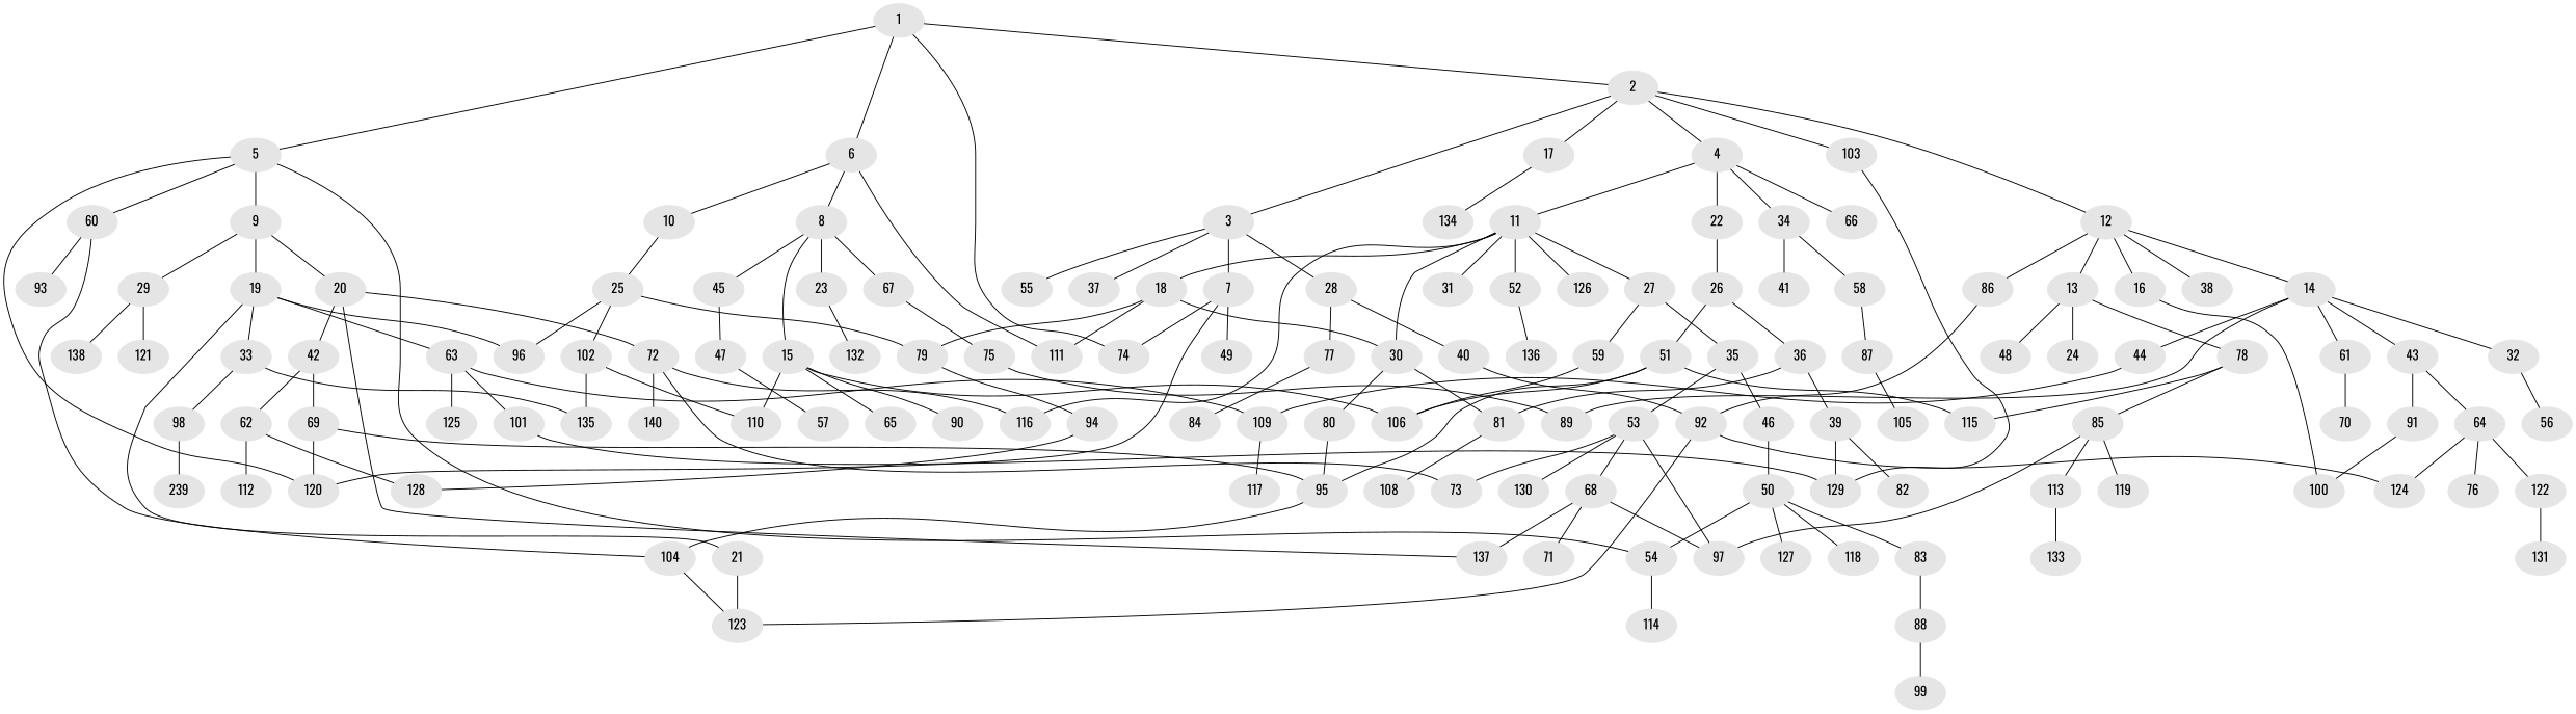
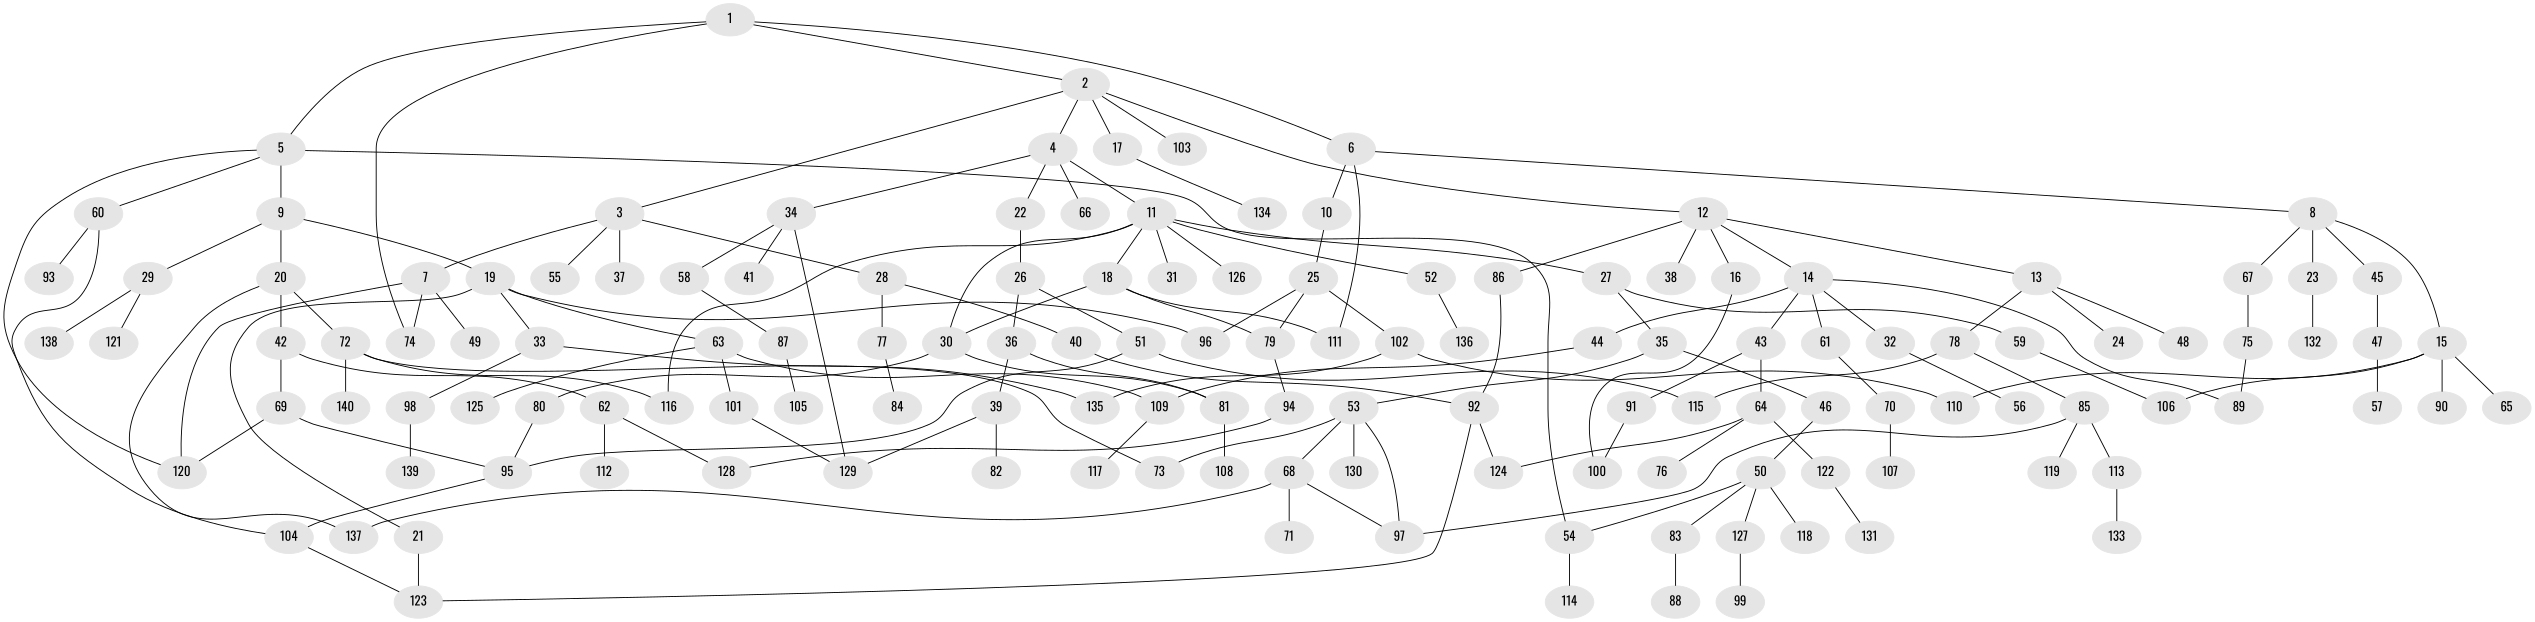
  graph {
    fontname=Oswald
    node [color=gray90 fontname=Oswald style=filled]
    edge [fontname=Oswald]
    1
    2
    5
    6
    74
    3
    4
    12
    17
    103
    9
    54
    60
    120
    8
    10
    111
    7
    28
    37
    55
    11
    22
    34
    66
    13
    14
    16
    38
    86
    134
    49
    40
    77
    18
    27
    30
    31
    52
    116
    126
    26
    41
    58
    129
    19
    20
    29
    114
    93
    104
    15
    23
    45
    67
    25
    65
    90
    106
    110
    132
    47
    75
    21
    33
    63
    96
    42
    72
    137
    121
    138
    79
    102
    35
    59
    80
    81
    136
    24
    48
    78
    32
    43
    44
    61
    89
    100
    92
    115
    85
    56
    64
    91
    109
    70
    94
    123
    98
    135
    101
    125
    62
    69
    73
    140
    36
    51
    39
    95
    46
    53
    84
    108
-   139 [label=239]
+   139
    87
    50
    68
    97
    130
    82
    124
    112
    128
    76
    122
    117
    57
    83
    118
    127
    88
    71
    105
+   107
    131
    113
    119
    99
    133
    1 -- 2
    1 -- 5
    1 -- 6
    1 -- 74
    2 -- 3
    2 -- 4
    2 -- 12
    2 -- 17
    2 -- 103
    5 -- 9
    5 -- 54
    5 -- 60
    5 -- 120
    6 -- 8
    6 -- 10
    6 -- 111
    3 -- 7
    3 -- 28
    3 -- 37
    3 -- 55
    4 -- 11
    4 -- 22
    4 -- 34
    4 -- 66
    12 -- 13
    12 -- 14
    12 -- 16
    12 -- 38
    12 -- 86
    17 -- 134
    9 -- 19
    9 -- 20
    9 -- 29
    54 -- 114
    60 -- 93
    60 -- 104
    8 -- 15
    8 -- 23
    8 -- 45
    8 -- 67
    10 -- 25
    7 -- 74
    7 -- 120
    7 -- 49
    28 -- 40
    28 -- 77
    11 -- 18
    11 -- 27
    11 -- 30
    11 -- 31
    11 -- 52
    11 -- 116
    11 -- 126
    22 -- 26
    34 -- 41
    34 -- 58
-   103 -- 129
+   34 -- 129
    13 -- 24
    13 -- 48
    13 -- 78
    14 -- 32
    14 -- 43
    14 -- 44
    14 -- 61
    14 -- 89
    16 -- 100
    86 -- 92
    40 -- 92
    77 -- 84
    18 -- 111
    18 -- 30
    18 -- 79
    27 -- 35
    27 -- 59
    30 -- 80
    30 -- 81
    52 -- 136
    26 -- 36
    26 -- 51
    58 -- 87
    19 -- 21
    19 -- 33
    19 -- 63
    19 -- 96
    20 -- 42
    20 -- 72
    20 -- 137
    29 -- 121
    29 -- 138
    104 -- 123
    15 -- 65
    15 -- 90
    15 -- 106
    15 -- 110
    23 -- 132
    45 -- 47
    67 -- 75
    25 -- 96
    25 -- 79
    25 -- 102
    47 -- 57
    75 -- 89
    21 -- 123
    33 -- 98
    33 -- 135
    63 -- 109
    63 -- 101
    63 -- 125
    42 -- 62
    42 -- 69
    72 -- 116
    72 -- 73
    72 -- 140
    79 -- 94
    102 -- 110
    102 -- 135
    35 -- 46
    35 -- 53
    59 -- 106
    80 -- 95
    81 -- 108
    78 -- 115
    78 -- 85
    32 -- 56
    43 -- 64
    43 -- 91
    44 -- 109
    61 -- 70
    92 -- 123
    92 -- 124
    85 -- 97
    85 -- 113
    85 -- 119
    64 -- 124
    64 -- 76
    64 -- 122
    91 -- 100
    109 -- 117
+   70 -- 107
    94 -- 128
    98 -- 139
    101 -- 129
    62 -- 112
    62 -- 128
    69 -- 120
    69 -- 95
    36 -- 81
    36 -- 39
-   51 -- 106
    51 -- 115
    51 -- 95
    39 -- 129
    39 -- 82
    95 -- 104
    46 -- 50
    53 -- 73
    53 -- 68
    53 -- 97
    53 -- 130
    87 -- 105
    50 -- 54
    50 -- 83
    50 -- 118
    50 -- 127
    68 -- 137
    68 -- 97
    68 -- 71
    122 -- 131
    83 -- 88
-   88 -- 99
+   127 -- 99
    113 -- 133
  }
